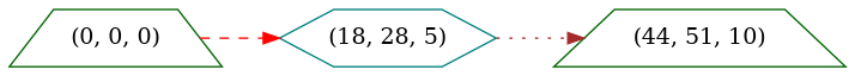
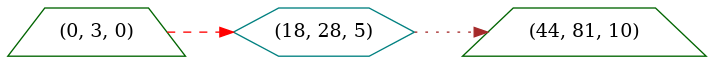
  digraph {
    rankdir=LR
    node [color=darkgreen shape=trapezium]
    "(18, 28, 5)" [color=teal shape=hexagon]
-   "(0, 0, 0)"
-   "(44, 51, 10)"
+   "(0, 0, 0)" [label="(0, 3, 0)"]
+   "(44, 51, 10)" [label="(44, 81, 10)"]
    "(18, 28, 5)" -> "(44, 51, 10)" [color=brown style=dotted]
    "(0, 0, 0)" -> "(18, 28, 5)" [color=red style=dashed]
  }
